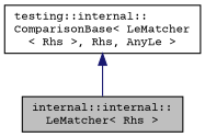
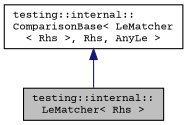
  digraph {
    fontname="Courier Prime"
    node [color=black fontname="Courier Prime" fontsize=10 shape=record style=filled]
-   n1 [fillcolor=grey75 fontcolor=black height=0.2 label="internal::internal::\lLeMatcher\< Rhs \>" width=0.4]
+   n1 [fillcolor=grey75 fontcolor=black height=0.2 label="testing::internal::\lLeMatcher\< Rhs \>" width=0.4]
    n2 [fillcolor=white height=0.2 label="testing::internal::\lComparisonBase\< LeMatcher\l\< Rhs \>, Rhs, AnyLe \>" width=0.4]
    n2 -> n1 [color=midnightblue dir=back fontname="Courier Prime" fontsize=10 labelfontname=Helvetica labelfontsize=10 style=solid]
  }
